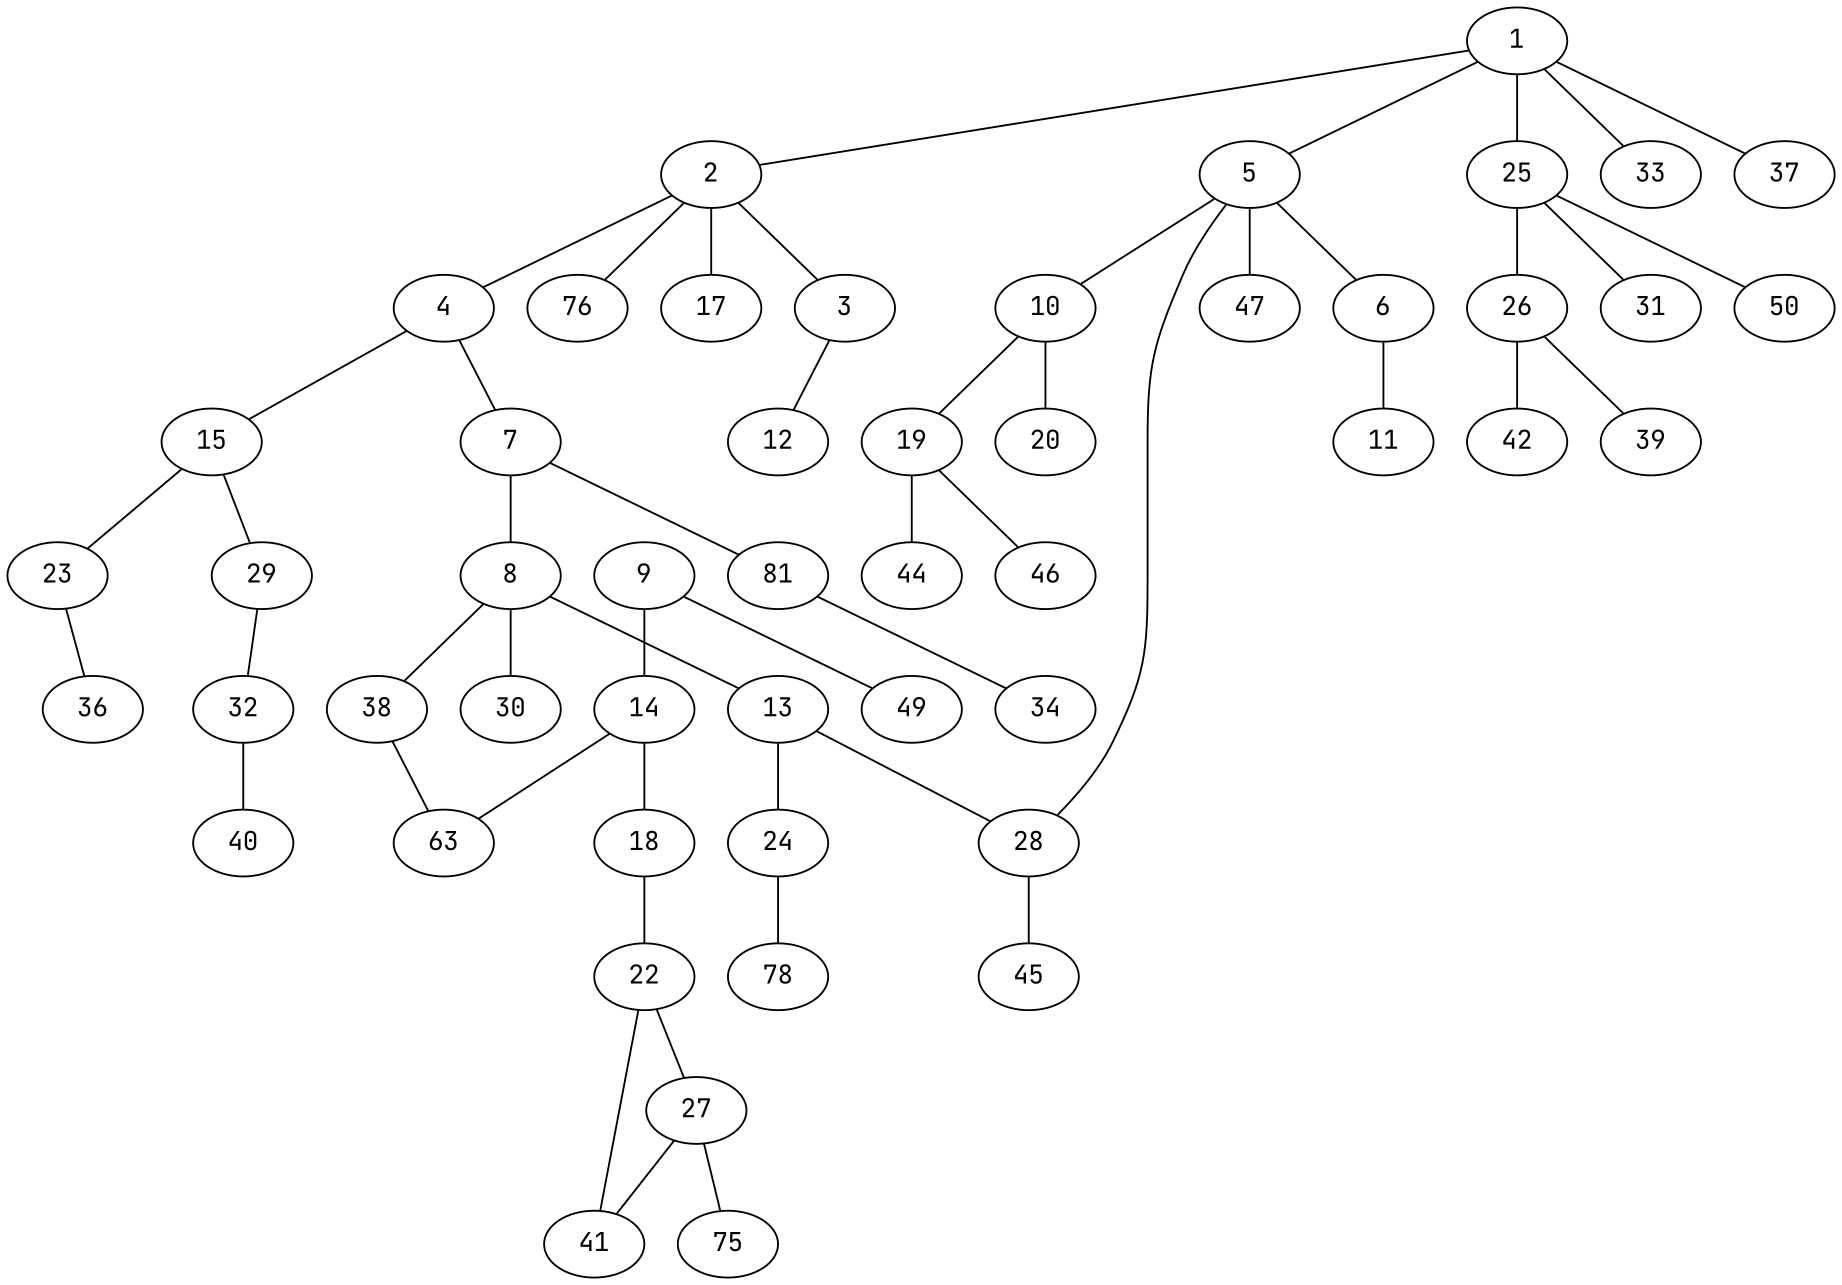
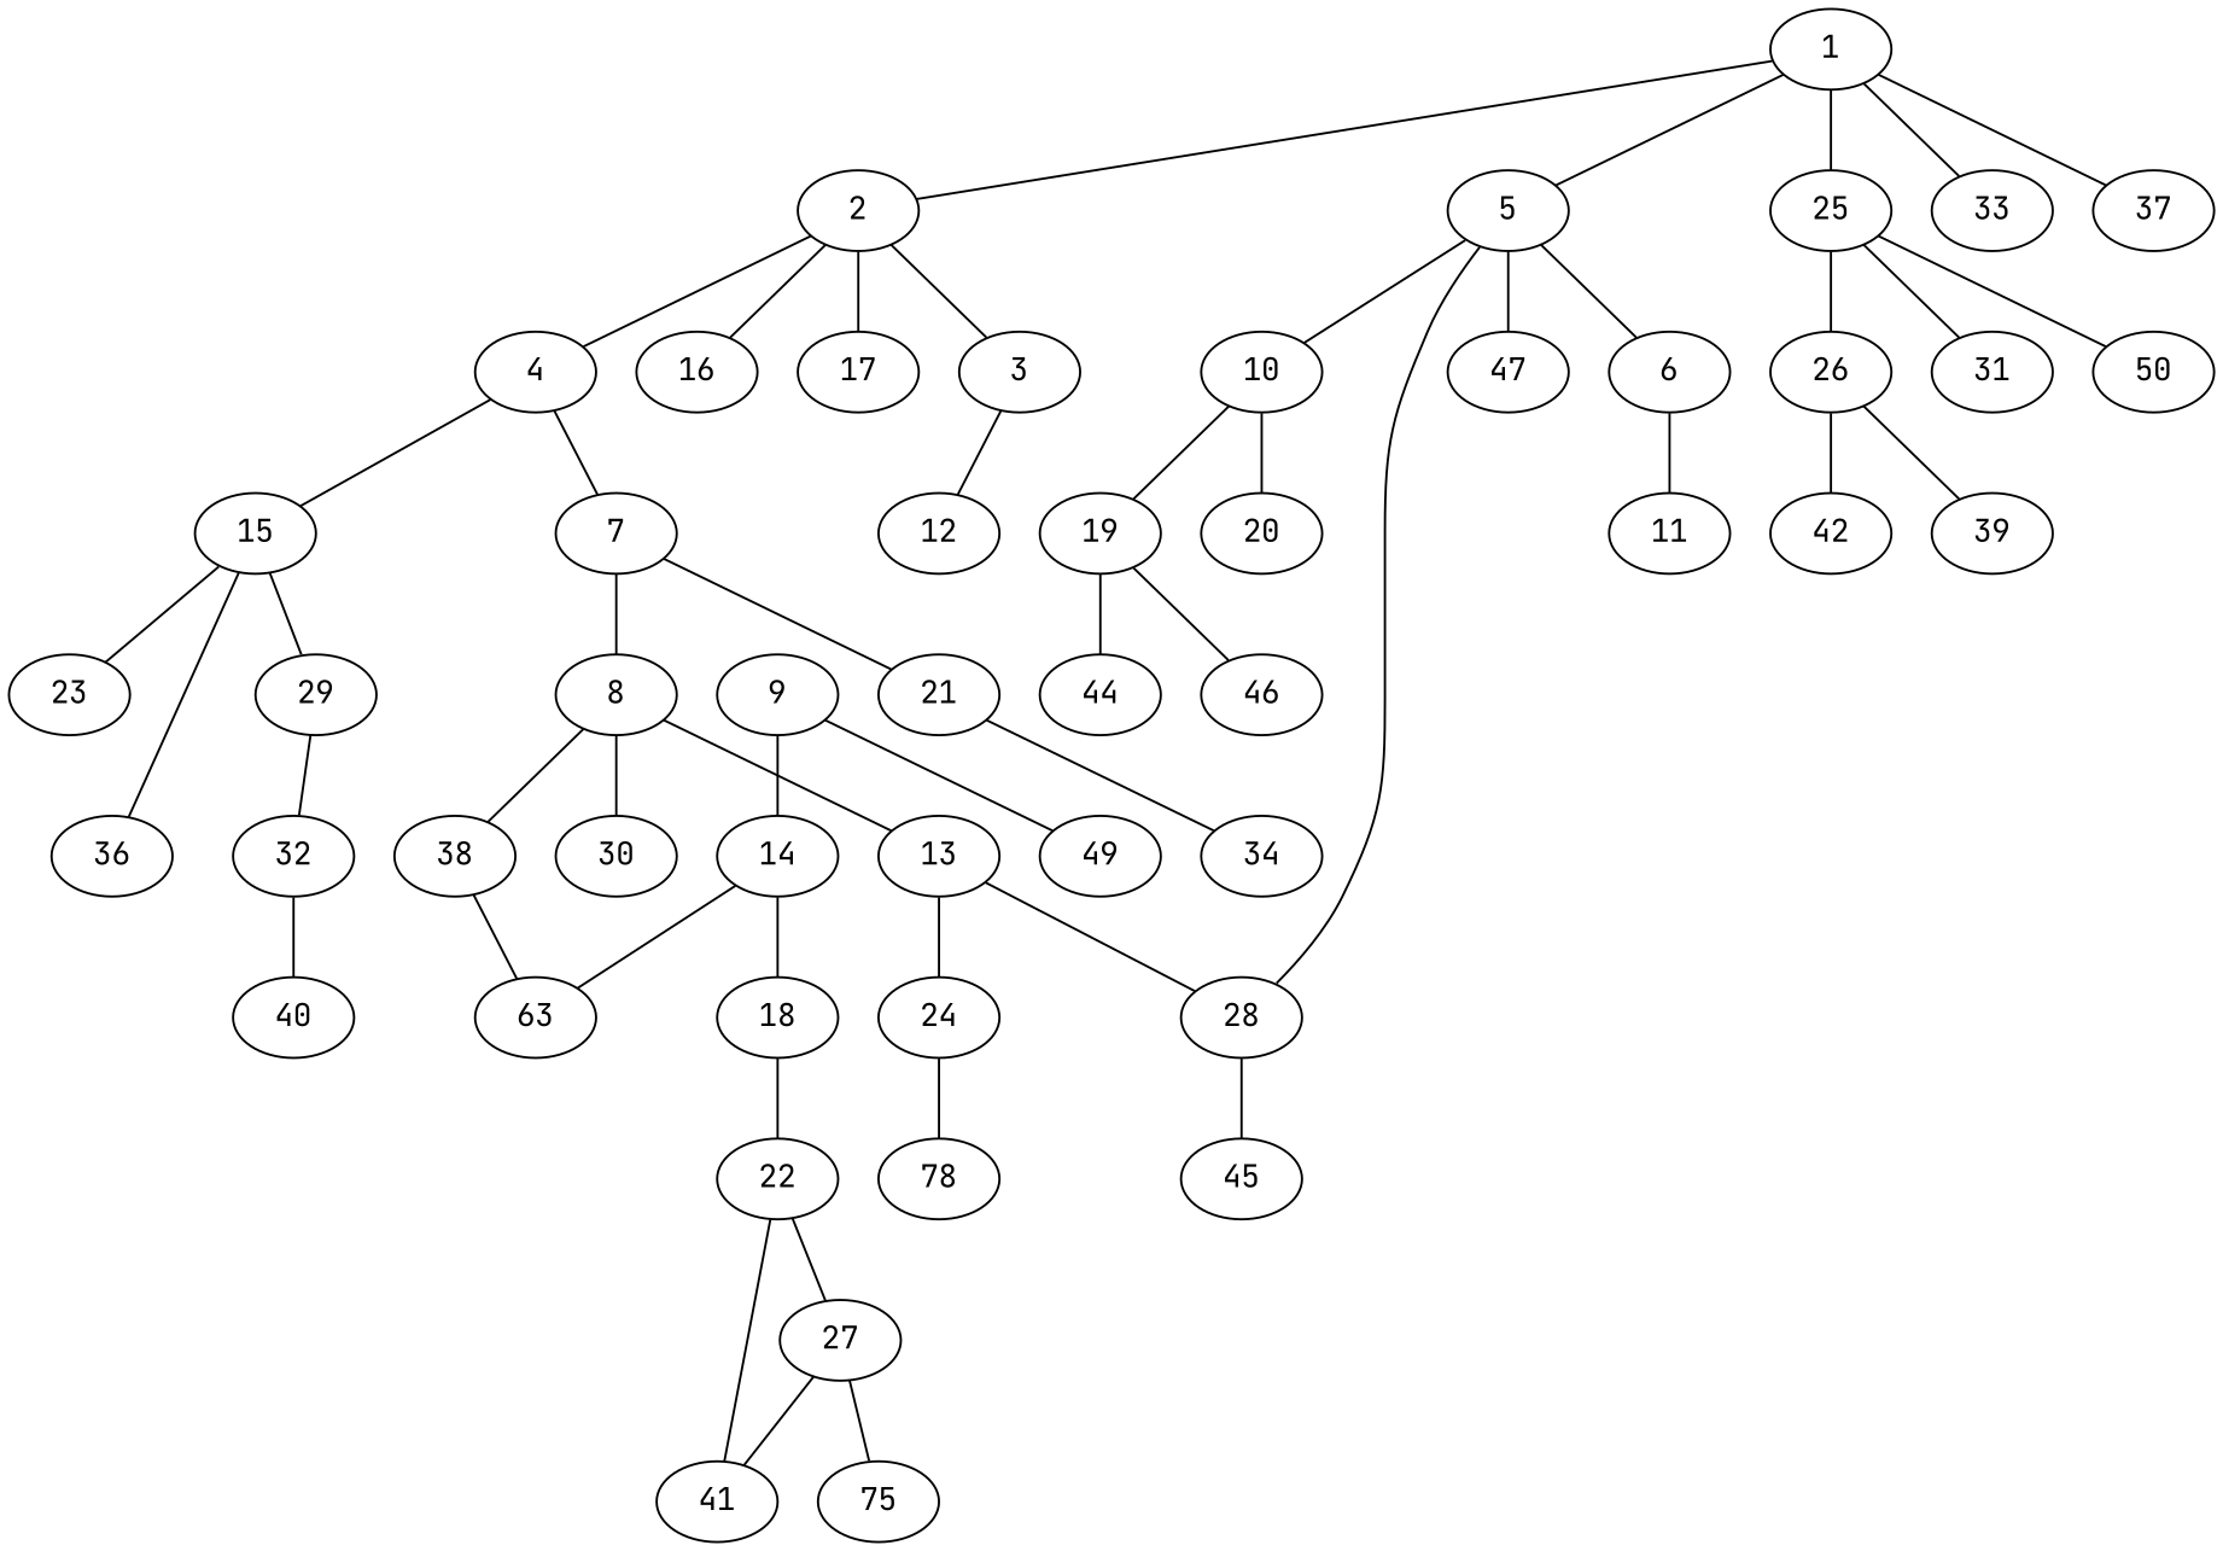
  graph {
    fontname="JetBrains Mono"
    node [fontname="JetBrains Mono"]
    edge [fontname="JetBrains Mono"]
    1
    2
    5
    25
    33
    37
    3
    4
-   16 [label=76]
+   16
    17
    6
    10
    28
    47
    26
    31
    50
    12
    7
    15
    11
    19
    20
    45
    39
    42
    8
-   21 [label=81]
+   21
    23
    29
    13
    30
    38
    34
    36
    32
    9
    14
    49
    44
    46
    n42 [label=63]
    18
    24
    n45 [label=78]
    22
    41
    27
    40
    n50 [label=75]
    1 -- 2
    1 -- 5
    1 -- 25
    1 -- 33
    1 -- 37
    2 -- 3
    2 -- 4
    2 -- 16
    2 -- 17
    5 -- 6
    5 -- 10
    5 -- 28
    5 -- 47
    25 -- 26
    25 -- 31
    25 -- 50
    3 -- 12
    4 -- 7
    4 -- 15
    6 -- 11
    10 -- 19
    10 -- 20
    28 -- 45
    26 -- 39
    26 -- 42
    7 -- 8
    7 -- 21
    15 -- 23
    15 -- 29
    19 -- 44
    19 -- 46
    8 -- 13
    8 -- 30
    8 -- 38
    21 -- 34
-   23 -- 36
+   15 -- 36
    29 -- 32
    13 -- 28
    13 -- 24
    38 -- n42
    32 -- 40
    9 -- 14
    9 -- 49
    14 -- n42
    14 -- 18
    18 -- 22
    24 -- n45
    22 -- 41
    22 -- 27
    27 -- 41
    27 -- n50
  }
